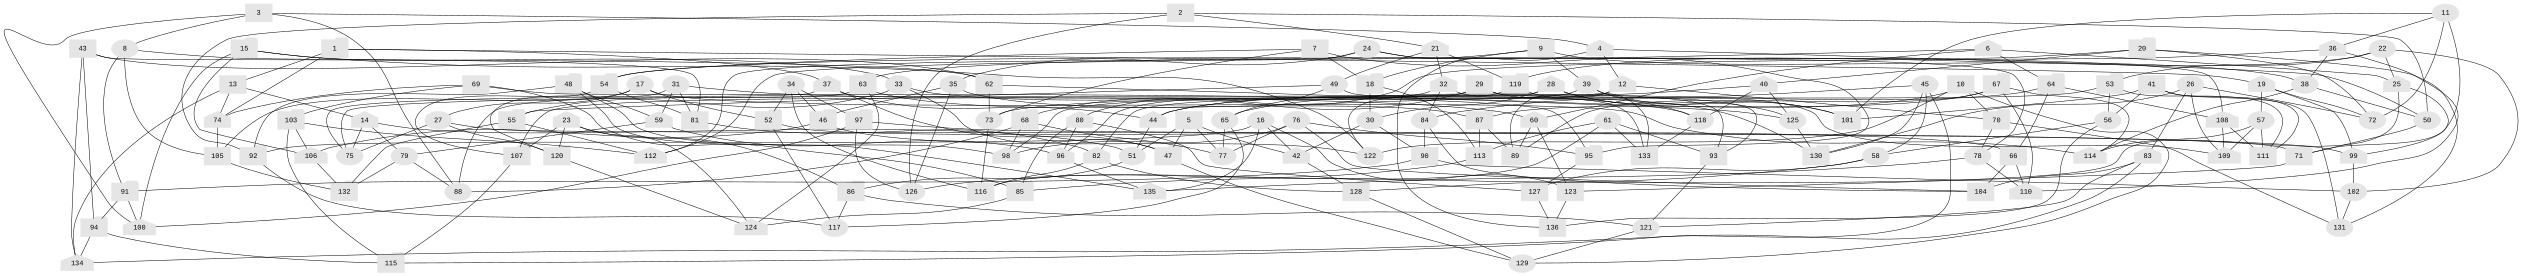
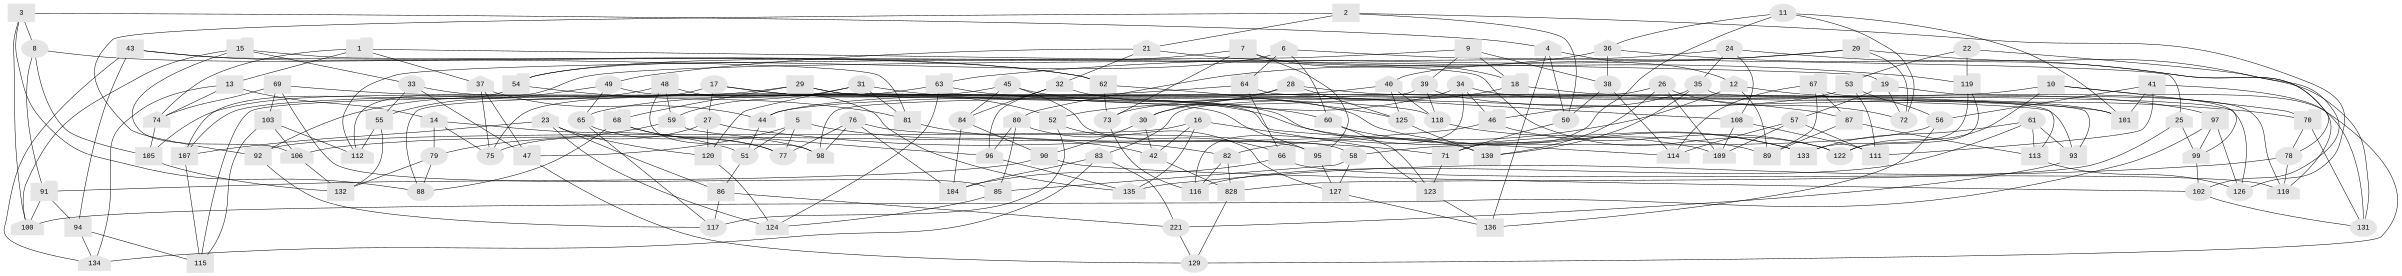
  graph {
    fontname="Liberation Mono"
    node [color=gray90 fontname="Liberation Mono" shape=ellipse style=filled]
    edge [fontname="Liberation Mono"]
    1 [shape=folder]
    13 [shape=box]
    19 [shape=house]
    37 [shape=house]
    74 [shape=house]
    14 [shape=house]
    134 [shape=house]
    72
    57
    99 [shape=house]
    47 [shape=folder]
    44 [shape=house]
    75
    105 [shape=box]
    2 [shape=box]
    21 [shape=house]
    50
    92 [shape=folder]
    126
    32 [shape=house]
    49
    119 [shape=folder]
    71 [shape=folder]
    117
    3 [shape=box]
    4 [shape=house]
    8
    88
    100 [shape=house]
    12 [shape=house]
    136 [shape=box]
    62 [shape=box]
    91 [shape=folder]
    70 [shape=folder]
    82 [shape=house]
    89 [shape=box]
    5 [shape=box]
    42 [shape=house]
    51
    77
-   128 [shape=folder]
+   128 [shape=folder label=828]
    129
    86 [shape=folder]
    6 [shape=house]
    25 [shape=house]
    54 [shape=folder]
    60 [shape=house]
    64 [shape=folder]
    107 [shape=folder]
    81 [shape=box]
    123 [shape=folder]
    108 [shape=house]
    65
    66 [shape=folder]
    7 [shape=box]
    18 [shape=folder]
    73
    95 [shape=folder]
    30
    113 [shape=folder]
    116 [shape=box]
    127 [shape=box]
    125
    94 [shape=folder]
    132 [shape=folder]
    9 [shape=box]
    38
    39
    112 [shape=house]
    114 [shape=house]
    101 [shape=box]
    118
    98 [shape=house]
    10 [shape=box]
    122
    131
    78
    36 [shape=house]
    11
    80 [shape=house]
    110 [shape=house]
    79
    15 [shape=folder]
    33
    106 [shape=house]
    55 [shape=folder]
    16
    135 [shape=house]
    17
    27
    52 [shape=folder]
    120 [shape=folder]
    90 [shape=box]
    109 [shape=house]
    111 [shape=folder]
    102
    20 [shape=folder]
    40 [shape=house]
    63 [shape=folder]
    124 [shape=house]
    87 [shape=box]
    84
    96 [shape=house]
    133 [shape=box]
    93 [shape=folder]
    22
    53 [shape=folder]
    56
    23 [shape=house]
-   121
+   121 [label=221]
    115 [shape=folder]
    24
    35
    130 [shape=folder]
    46 [shape=folder]
    26
    83 [shape=house]
    104 [shape=box]
    28 [shape=house]
    29 [shape=box]
    68 [shape=folder]
    31
    59 [shape=house]
    34
    97 [shape=folder]
    85 [shape=folder]
    41 [shape=box]
    58
    43 [shape=box]
    45
    48 [shape=folder]
    61
    67 [shape=folder]
    69 [shape=box]
    103 [shape=folder]
    76
    1 -- 13
    1 -- 19
    1 -- 37
    1 -- 74
    13 -- 74
    13 -- 14
    13 -- 134
    19 -- 72
    19 -- 57
    19 -- 99
    37 -- 47
    37 -- 44
    37 -- 75
    74 -- 105
    14 -- 75
    14 -- 51
    14 -- 79
    57 -- 114
    57 -- 109
    57 -- 111
    99 -- 102
    47 -- 129
    44 -- 51
    105 -- 132
    2 -- 21
    2 -- 50
    2 -- 92
    2 -- 126
    21 -- 32
    21 -- 49
    21 -- 119
    50 -- 71
    92 -- 117
    32 -- 84
    32 -- 96
    32 -- 133
    49 -- 65
    49 -- 55
    49 -- 93
    119 -- 122
    119 -- 133
    71 -- 123
    3 -- 4
    3 -- 8
    3 -- 88
    3 -- 100
    4 -- 50
    4 -- 12
    4 -- 136
    8 -- 105
    8 -- 62
    8 -- 91
    12 -- 70
    12 -- 82
    12 -- 89
    62 -- 73
    62 -- 125
    91 -- 100
    91 -- 94
    70 -- 131
    70 -- 78
    82 -- 128
    82 -- 116
    5 -- 47
    5 -- 42
    5 -- 51
    5 -- 77
    42 -- 128
    51 -- 86
    128 -- 129
    86 -- 117
    86 -- 121
    6 -- 25
    6 -- 54
    6 -- 60
    6 -- 64
    25 -- 99
    25 -- 128
    54 -- 107
    54 -- 81
    60 -- 89
    60 -- 123
    64 -- 108
    64 -- 65
    64 -- 66
    107 -- 115
    81 -- 82
    123 -- 136
    108 -- 109
    108 -- 111
    65 -- 117
    65 -- 77
    66 -- 110
    66 -- 104
    7 -- 54
    7 -- 18
    7 -- 73
    7 -- 95
    18 -- 30
    18 -- 113
    73 -- 116
    95 -- 127
    30 -- 42
    30 -- 90
    113 -- 126
    127 -- 136
    125 -- 130
    94 -- 134
    94 -- 115
    9 -- 18
    9 -- 38
    9 -- 39
    9 -- 112
    38 -- 50
    38 -- 114
    39 -- 101
    39 -- 118
    39 -- 98
    118 -- 133
    10 -- 44
    10 -- 70
    10 -- 129
    10 -- 122
    78 -- 110
    78 -- 135
    36 -- 38
    36 -- 80
    36 -- 110
    11 -- 72
    11 -- 71
    11 -- 101
    11 -- 36
    80 -- 127
    80 -- 96
    80 -- 85
    79 -- 88
    79 -- 132
    15 -- 100
    15 -- 122
    15 -- 33
    15 -- 106
    33 -- 47
    33 -- 118
    33 -- 55
    106 -- 132
    55 -- 132
    55 -- 112
    16 -- 92
    16 -- 42
    16 -- 123
    16 -- 135
    17 -- 105
    17 -- 114
    17 -- 27
    17 -- 52
    27 -- 75
    27 -- 71
    27 -- 120
    52 -- 117
    52 -- 66
    120 -- 124
    90 -- 91
    90 -- 102
    102 -- 131
    20 -- 72
    20 -- 131
    20 -- 40
    20 -- 63
    40 -- 44
    40 -- 125
    40 -- 118
    63 -- 88
    63 -- 124
    63 -- 87
    87 -- 89
    87 -- 113
    84 -- 90
    84 -- 104
    96 -- 135
    93 -- 121
    22 -- 119
-   22 -- 25
    22 -- 102
    22 -- 53
    53 -- 73
    53 -- 111
    53 -- 56
    56 -- 136
    56 -- 58
    23 -- 86
    23 -- 107
    23 -- 120
    23 -- 124
    121 -- 129
    24 -- 108
    24 -- 112
    24 -- 78
    24 -- 35
    35 -- 126
    35 -- 130
    35 -- 46
    46 -- 122
    46 -- 106
    26 -- 72
    26 -- 109
    26 -- 130
    26 -- 83
    83 -- 134
    83 -- 121
    83 -- 104
    28 -- 75
    28 -- 30
    28 -- 125
    28 -- 101
    29 -- 107
    29 -- 109
    29 -- 93
    29 -- 68
    68 -- 88
    68 -- 77
    68 -- 98
    31 -- 60
    31 -- 81
    31 -- 120
    31 -- 59
    59 -- 79
    59 -- 96
    34 -- 116
    34 -- 52
    34 -- 46
    34 -- 97
    97 -- 99
    97 -- 126
    97 -- 100
    85 -- 124
    41 -- 101
    41 -- 131
    41 -- 111
    41 -- 56
    58 -- 127
    58 -- 85
    43 -- 134
    43 -- 62
    43 -- 81
    43 -- 94
    45 -- 84
    45 -- 115
    45 -- 130
    45 -- 58
    48 -- 92
    48 -- 98
    48 -- 135
    48 -- 59
    61 -- 113
    61 -- 116
    61 -- 133
    61 -- 93
    67 -- 89
    67 -- 114
    67 -- 110
    67 -- 87
    69 -- 74
    69 -- 95
    69 -- 85
    69 -- 103
    103 -- 112
    103 -- 106
    103 -- 115
    76 -- 77
    76 -- 95
    76 -- 98
    76 -- 104
  }
